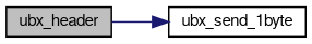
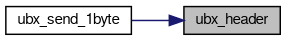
  digraph {
    rankdir=LR
    node [color=black fontname=FreeSans fontsize=10 shape=record style=filled]
    n1 [fillcolor=grey75 fontcolor=black height=0.2 label=ubx_header width=0.4]
    n2 [fillcolor=white height=0.2 label=ubx_send_1byte width=0.4]
-   n1 -> n2 [color=midnightblue fontname=FreeSans fontsize=10 labelfontname=FreeSans labelfontsize=10 style=solid]
+   n2 -> n1 [color=midnightblue fontname=FreeSans fontsize=10 labelfontname=FreeSans labelfontsize=10 style=solid]
  }
